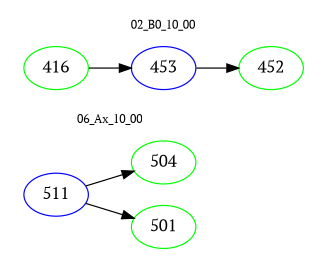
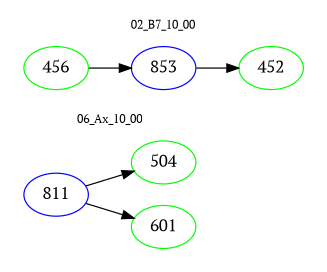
  digraph {
    fontname="PT Serif"
    rankdir=LR
    node [color=green fontname="PT Serif"]
    edge [color=black fontname="PT Serif"]
-   n1 [color=blue label=511]
-   n2 [label=501]
+   n1 [color=blue label=811]
+   n2 [label=601]
    n3 [label=504]
-   n4 [color=blue label=453]
+   n4 [color=blue label=853]
    n5 [label=452]
-   n6 [label=416]
+   n6 [label=456]
    subgraph cluster_1 {
      color=white
      fontsize=10
      label="06_Ax_10_00"
      n1
      n2
      n3
    }
    subgraph cluster_2 {
      color=white
      fontsize=10
-     label="02_B0_10_00"
+     label="02_B7_10_00"
      n4
      n5
      n6
    }
    n1 -> n2
    n1 -> n3
    n4 -> n5
    n6 -> n4
  }
